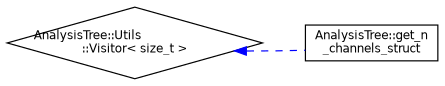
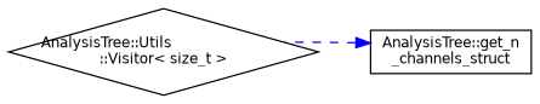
  digraph {
    rankdir=LR
    fontname="DejaVu Sans"
    node [color=black fillcolor=white fontname="DejaVu Sans" fontsize=10 style=filled]
    n1 [height=0.2 label="AnalysisTree::Utils\l::Visitor\< size_t \>" shape=diamond width=0.4]
    n2 [height=0.2 label="AnalysisTree::get_n\l_channels_struct" shape=box width=0.4]
-   n1 -> n2 [color=blue dir=back fontname="DejaVu Sans" fontsize=10 labelfontname=Helvetica labelfontsize=10 style=dashed]
+   n2 -> n1 [color=blue dir=back fontname="DejaVu Sans" fontsize=10 labelfontname=Helvetica labelfontsize=10 style=dashed]
  }
